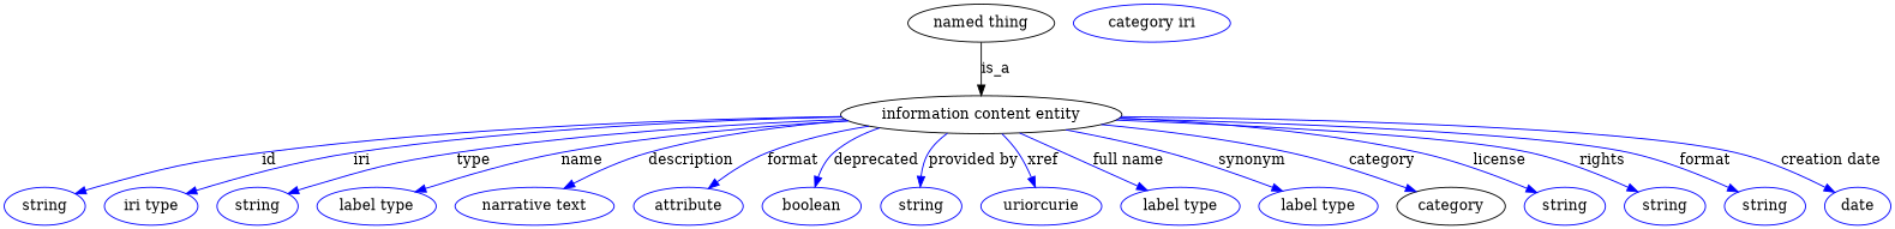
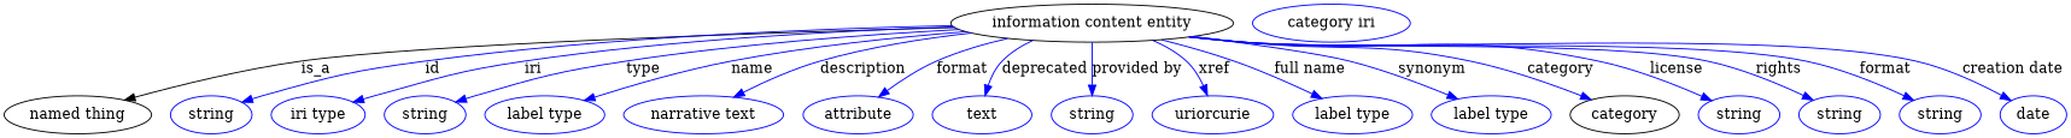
  digraph {
    node [color=blue]
    edge [color=blue style=solid]
    n1 [height=0.5 label="information content entity" width=3.7011 color=""]
    "named thing" [height=0.5 width=1.9318 color=""]
    n3 [height=0.5 label=string width=1.0652]
    n4 [height=0.5 label="iri type" width=1.2277]
    n5 [height=0.5 label=string width=1.0652]
    n6 [height=0.5 label="label type" width=1.5707]
    n7 [height=0.5 label="narrative text" width=2.0943]
    n8 [height=0.5 label=attribute width=1.4443]
-   n9 [height=0.5 label=boolean width=1.2999]
+   n9 [height=0.5 label=text width=1.2999]
    n10 [height=0.5 label=string width=1.0652]
    n11 [height=0.5 label=uriorcurie width=1.5887]
    n12 [height=0.5 label="label type" width=1.5707]
    n13 [height=0.5 label="label type" width=1.5707]
    category [height=0.5 width=1.4263 color=""]
    n15 [height=0.5 label=string width=1.0652]
    n16 [height=0.5 label=string width=1.0652]
    n17 [height=0.5 label=string width=1.0652]
    n18 [height=0.5 label=date width=0.86659]
    n19 [height=0.5 label="category iri" width=2.0762]
-   "named thing" -> n1 [label=is_a color="" style=""]
+   n1 -> "named thing" [label=is_a color="" style=""]
    n1 -> n3 [label=id]
    n1 -> n4 [label=iri]
    n1 -> n5 [label=type]
    n1 -> n6 [label=name]
    n1 -> n7 [label=description]
    n1 -> n8 [label=format]
    n1 -> n9 [label=deprecated]
    n1 -> n10 [label="provided by"]
    n1 -> n11 [label=xref]
    n1 -> n12 [label="full name"]
    n1 -> n13 [label=synonym]
    n1 -> category [label=category]
    n1 -> n15 [label=license]
    n1 -> n16 [label=rights]
    n1 -> n17 [label=format]
    n1 -> n18 [label="creation date"]
  }
